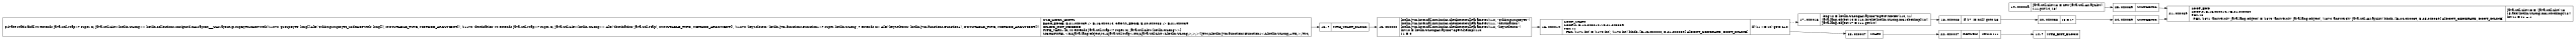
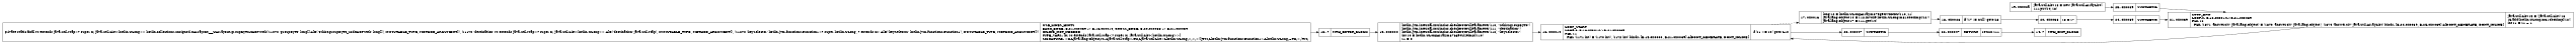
  digraph {
    rankdir=LR
    node [shape=record]
-   n1 [label="{13\:\ ?|MTH_START_BLOCK\l}"]
+   n1 [label="{13\:\ ?|MTH_ENTER_BLOCK\l}"]
    n2 [label="{15\:\ 0x0000|kotlin.jvm.internal.Intrinsics.checkNotNullParameter(r10, \"$this$groupByTo\")\lkotlin.jvm.internal.Intrinsics.checkNotNullParameter(r11, \"destination\")\lkotlin.jvm.internal.Intrinsics.checkNotNullParameter(r12, \"keySelector\")\lint r0 = kotlin.ULongArray.m376getSizeimpl(r10)\lr1 = 0\l}"]
    n3 [label="{16\:\ 0x0014|LOOP_START\lLOOP:0: B:16:0x0014\-\>B:21:0x0039\lPHI: r1 \l  PHI: (r1v1 int) = (r1v0 int), (r1v2 int) binds: [B:15:0x0000, B:21:0x0039] A[DONT_GENERATE, DONT_INLINE]\l|if (r1 \>= r0) goto L10\l}"]
    n4 [label="{17\:\ 0x0016|long r2 = kotlin.ULongArray.m375getsVKNKU(r10, r1)\ljava.lang.Object r4 = r12.invoke(kotlin.ULong.m310boximpl(r2))\ljava.lang.Object r7 = r11.get(r4)\l}"]
-   n5 [label="{23\:\ 0x0047|START\l}"]
+   n5 [label="{23\:\ 0x0047|SYNTHETIC\l}"]
    n6 [label="{18\:\ 0x0028|if (r7 != null) goto L8\l}"]
    n7 [label="{22\:\ 0x0047|RETURN\l|return r11\l}"]
    n8 [label="{20\:\ 0x0038|r8 = r7\l}"]
    n9 [label="{19\:\ 0x002a|java.util.List r8 = new java.util.ArrayList()\lr11.put(r4, r8)\l}"]
    n10 [label="{25\:\ 0x0039|SYNTHETIC\l}"]
    n11 [label="{24\:\ 0x0039|SYNTHETIC\l}"]
    n12 [label="{21\:\ 0x0039|LOOP_END\lLOOP:0: B:16:0x0014\-\>B:21:0x0039\lPHI: r8 \l  PHI: (r8v1 'answer$iv' java.lang.Object) = (r8v0 'answer$iv' java.lang.Object), (r8v4 'answer$iv' java.util.ArrayList) binds: [B:24:0x0039, B:25:0x0039] A[DONT_GENERATE, DONT_INLINE]\l|java.util.List r5 = (java.util.List) r8\lr5.add(kotlin.ULong.m310boximpl(r2))\lint r1 = r1 + 1\l}"]
    n13 [label="{14\:\ ?|MTH_EXIT_BLOCK\l}"]
    n14 [label="{private static final M extends java.util.Map\<? super K, java.util.List\<kotlin.ULong\>\> kotlin.collections.unsigned.UArraysKt___UArraysKt.groupByTo\-X6OPwNk((r10v0 'groupByTo' long[] A[D('$this$groupByTo_u2dX6OPwNk' long[]), IMMUTABLE_TYPE, METHOD_ARGUMENT]), (r11v0 'destination' M extends java.util.Map\<? super K, java.util.List\<kotlin.ULong\>\> A[D('destination' java.util.Map), IMMUTABLE_TYPE, METHOD_ARGUMENT]), (r12v0 'keySelector' kotlin.jvm.functions.Function1\<? super kotlin.ULong, ? extends K\> A[D('keySelector' kotlin.jvm.functions.Function1), IMMUTABLE_TYPE, METHOD_ARGUMENT]))  | USE_LINES_HINTS\lBACK_EDGE: B:21:0x0039 \-\> B:16:0x0014, CROSS_EDGE: B:20:0x0038 \-\> B:21:0x0039\lINLINE_NOT_NEEDED\lTYPE_VARS: [K, M extends java.util.Map\<? super K, java.util.List\<kotlin.ULong\>\>]\lSIGNATURE: \<K:Ljava\/lang\/Object;M::Ljava\/util\/Map\<\-TK;Ljava\/util\/List\<Lkotlin\/ULong;\>;\>;\>([JTM;Lkotlin\/jvm\/functions\/Function1\<\-Lkotlin\/ULong;+TK;\>;)TM;\l}"]
    n1 -> n2
    n2 -> n3
    n3 -> n4 [style=dashed]
    n3 -> n5
    n4 -> n6
    n5 -> n7
    n6 -> n8
    n7 -> n13
    n8 -> n11
    n9 -> n10
    n10 -> n12
    n11 -> n12
+   n12 -> n3
    n14 -> n1
  }
